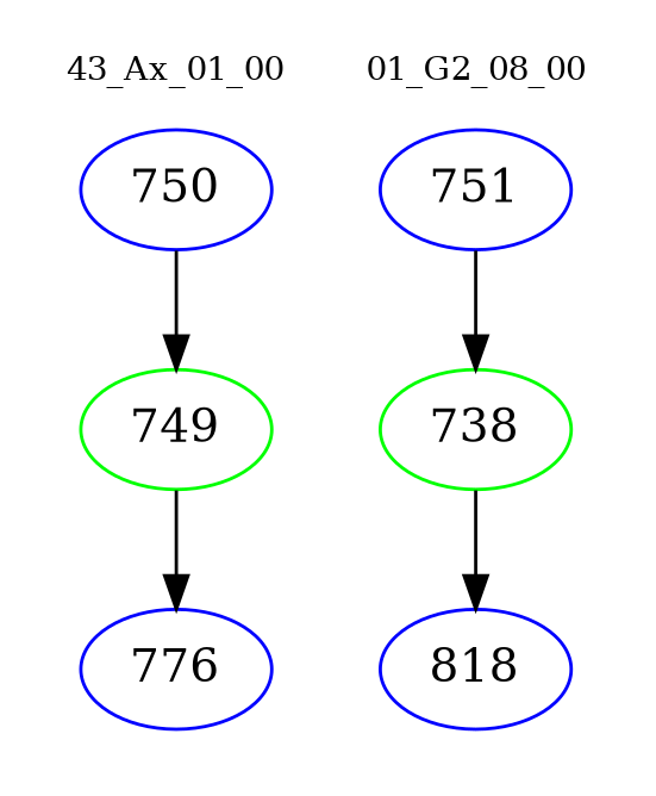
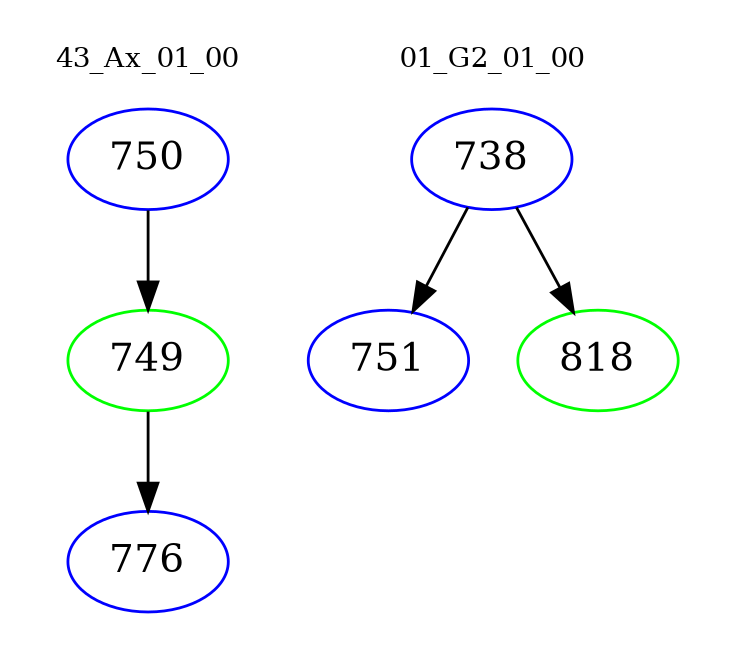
  digraph {
    node [color=blue]
    edge [color=black]
    n1 [label=750]
    n2 [color=green label=749]
    n3 [label=776]
    n4 [label=751]
-   n5 [color=green label=738]
-   n6 [label=818]
+   n5 [label=738]
+   n6 [color=green label=818]
    subgraph cluster_1 {
      color=white
      fontsize=10
      label="43_Ax_01_00"
      n1
      n2
      n3
    }
    subgraph cluster_2 {
      color=white
      fontsize=10
-     label="01_G2_08_00"
+     label="01_G2_01_00"
      n4
      n5
      n6
    }
    n1 -> n2
    n2 -> n3
-   n4 -> n5
+   n5 -> n4
    n5 -> n6
  }
